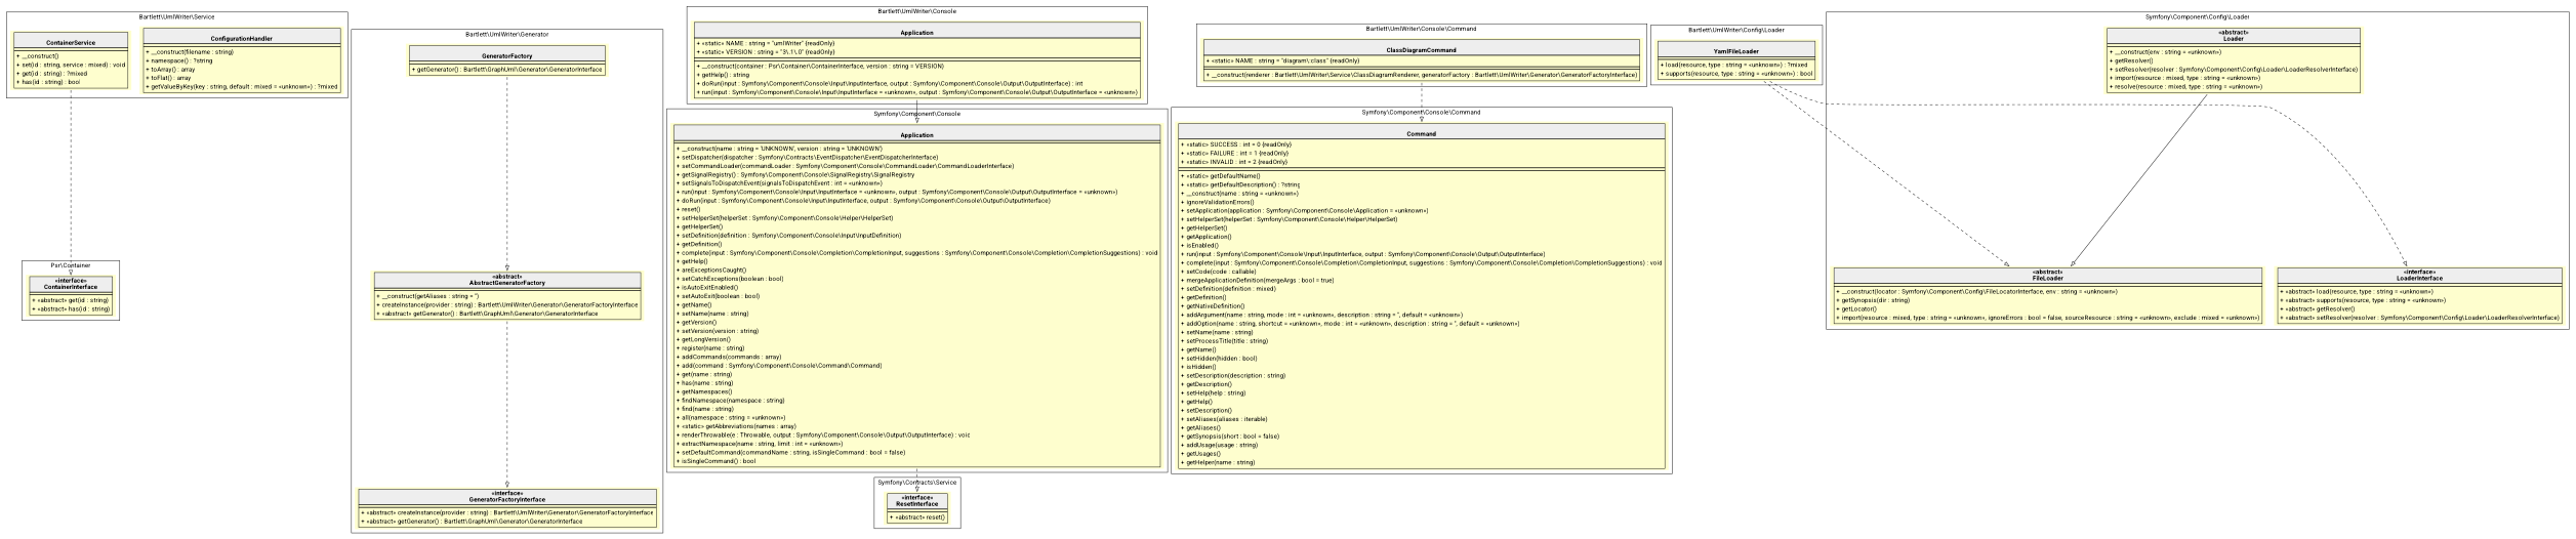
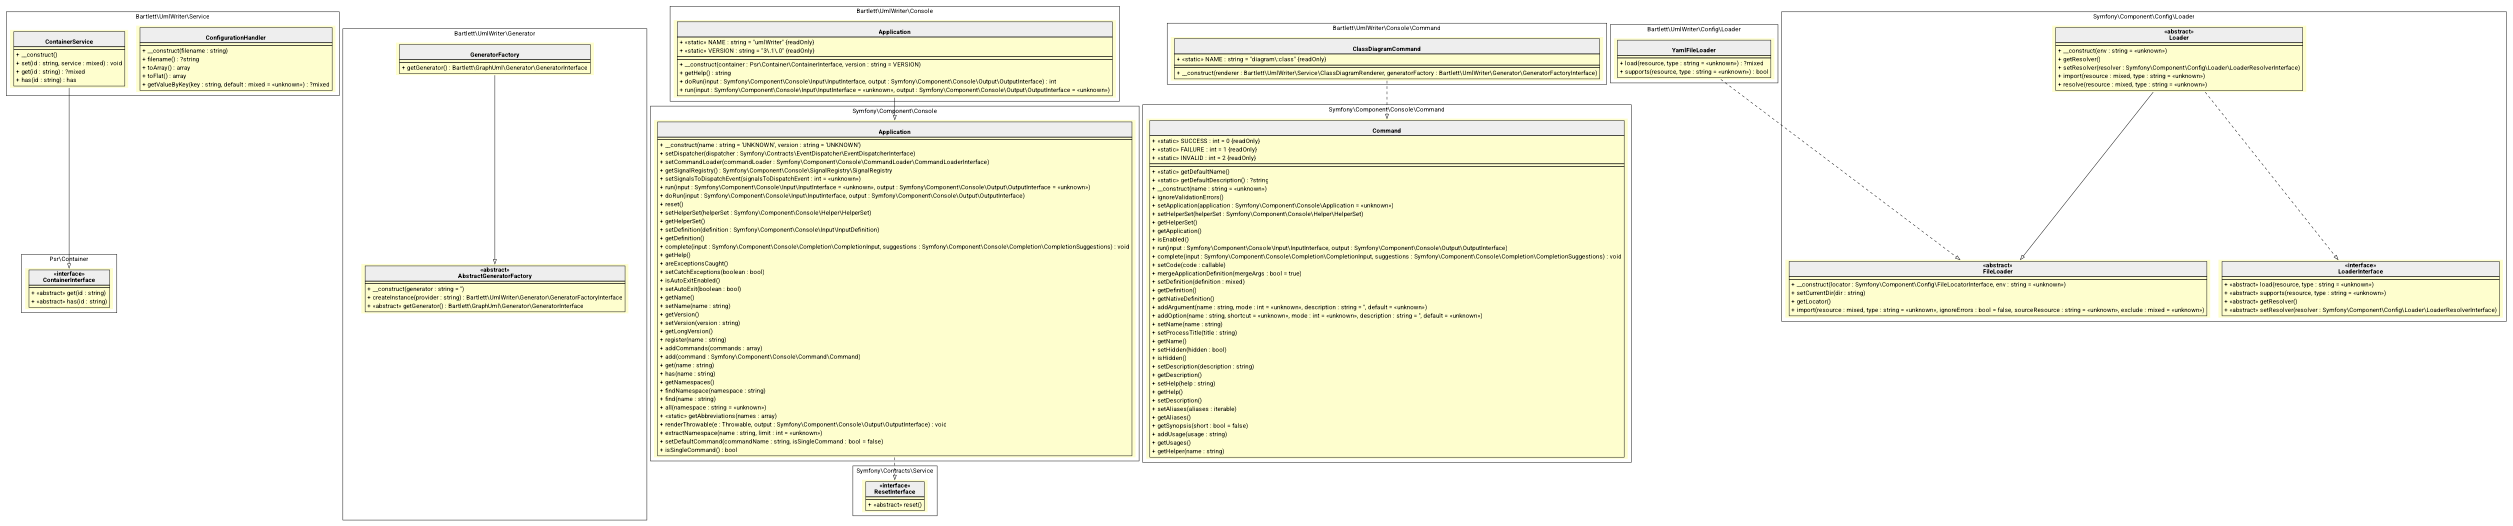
  digraph {
    fontname=Roboto
    rankdir=TB
    node [fillcolor="#FEFECE" fontname=Roboto shape=none style=filled]
    edge [arrowhead=empty fontname=Roboto style=dashed]
-   n1 [label=< <table cellspacing="0" border="0" cellborder="1">     <tr><td bgcolor="#eeeeee"><b><br/>ConfigurationHandler</b></td></tr>     <tr><td></td></tr>     <tr><td><table border="0" cellspacing="0" cellpadding="2">     <tr><td align="left">+ __construct(filename : string)</td></tr>     <tr><td align="left">+ namespace() : ?string</td></tr>     <tr><td align="left">+ toArray() : array</td></tr>     <tr><td align="left">+ toFlat() : array</td></tr>     <tr><td align="left">+ getValueByKey(key : string, default : mixed = «unknown») : ?mixed</td></tr> </table></td></tr> </table>>]
-   n2 [label=< <table cellspacing="0" border="0" cellborder="1">     <tr><td bgcolor="#eeeeee"><b><br/>ContainerService</b></td></tr>     <tr><td></td></tr>     <tr><td><table border="0" cellspacing="0" cellpadding="2">     <tr><td align="left">+ __construct()</td></tr>     <tr><td align="left">+ set(id : string, service : mixed) : void</td></tr>     <tr><td align="left">+ get(id : string) : ?mixed</td></tr>     <tr><td align="left">+ has(id : string) : bool</td></tr> </table></td></tr> </table>>]
+   n1 [label=< <table cellspacing="0" border="0" cellborder="1">     <tr><td bgcolor="#eeeeee"><b><br/>ConfigurationHandler</b></td></tr>     <tr><td></td></tr>     <tr><td><table border="0" cellspacing="0" cellpadding="2">     <tr><td align="left">+ __construct(filename : string)</td></tr>     <tr><td align="left">+ filename() : ?string</td></tr>     <tr><td align="left">+ toArray() : array</td></tr>     <tr><td align="left">+ toFlat() : array</td></tr>     <tr><td align="left">+ getValueByKey(key : string, default : mixed = «unknown») : ?mixed</td></tr> </table></td></tr> </table>>]
+   n2 [label=< <table cellspacing="0" border="0" cellborder="1">     <tr><td bgcolor="#eeeeee"><b><br/>ContainerService</b></td></tr>     <tr><td></td></tr>     <tr><td><table border="0" cellspacing="0" cellpadding="2">     <tr><td align="left">+ __construct()</td></tr>     <tr><td align="left">+ set(id : string, service : mixed) : void</td></tr>     <tr><td align="left">+ get(id : string) : ?mixed</td></tr>     <tr><td align="left">+ has(id : string) : has</td></tr> </table></td></tr> </table>>]
    n3 [label=< <table cellspacing="0" border="0" cellborder="1">     <tr><td bgcolor="#eeeeee"><b><br/>GeneratorFactory</b></td></tr>     <tr><td></td></tr>     <tr><td><table border="0" cellspacing="0" cellpadding="2">     <tr><td align="left">+ getGenerator() : Bartlett\\GraphUml\\Generator\\GeneratorInterface</td></tr> </table></td></tr> </table>>]
-   n4 [label=< <table cellspacing="0" border="0" cellborder="1">     <tr><td bgcolor="#eeeeee"><b>«abstract»<br/>AbstractGeneratorFactory</b></td></tr>     <tr><td></td></tr>     <tr><td><table border="0" cellspacing="0" cellpadding="2">     <tr><td align="left">+ __construct(getAliases : string = '')</td></tr>     <tr><td align="left">+ createInstance(provider : string) : Bartlett\\UmlWriter\\Generator\\GeneratorFactoryInterface</td></tr>     <tr><td align="left">+ «abstract» getGenerator() : Bartlett\\GraphUml\\Generator\\GeneratorInterface</td></tr> </table></td></tr> </table>>]
-   n5 [label=< <table cellspacing="0" border="0" cellborder="1">     <tr><td bgcolor="#eeeeee"><b>«interface»<br/>GeneratorFactoryInterface</b></td></tr>     <tr><td></td></tr>     <tr><td><table border="0" cellspacing="0" cellpadding="2">     <tr><td align="left">+ «abstract» createInstance(provider : string) : Bartlett\\UmlWriter\\Generator\\GeneratorFactoryInterface</td></tr>     <tr><td align="left">+ «abstract» getGenerator() : Bartlett\\GraphUml\\Generator\\GeneratorInterface</td></tr> </table></td></tr> </table>>]
+   n4 [label=< <table cellspacing="0" border="0" cellborder="1">     <tr><td bgcolor="#eeeeee"><b>«abstract»<br/>AbstractGeneratorFactory</b></td></tr>     <tr><td></td></tr>     <tr><td><table border="0" cellspacing="0" cellpadding="2">     <tr><td align="left">+ __construct(generator : string = '')</td></tr>     <tr><td align="left">+ createInstance(provider : string) : Bartlett\\UmlWriter\\Generator\\GeneratorFactoryInterface</td></tr>     <tr><td align="left">+ «abstract» getGenerator() : Bartlett\\GraphUml\\Generator\\GeneratorInterface</td></tr> </table></td></tr> </table>>]
    n6 [label=< <table cellspacing="0" border="0" cellborder="1">     <tr><td bgcolor="#eeeeee"><b>«interface»<br/>ContainerInterface</b></td></tr>     <tr><td></td></tr>     <tr><td><table border="0" cellspacing="0" cellpadding="2">     <tr><td align="left">+ «abstract» get(id : string)</td></tr>     <tr><td align="left">+ «abstract» has(id : string)</td></tr> </table></td></tr> </table>>]
    n7 [label=< <table cellspacing="0" border="0" cellborder="1">     <tr><td bgcolor="#eeeeee"><b><br/>Application</b></td></tr>     <tr><td><table border="0" cellspacing="0" cellpadding="2">     <tr><td align="left">+ «static» NAME : string = "umlWriter" {readOnly}</td></tr>     <tr><td align="left">+ «static» VERSION : string = "3\.1\.0" {readOnly}</td></tr> </table></td></tr>     <tr><td></td></tr>     <tr><td><table border="0" cellspacing="0" cellpadding="2">     <tr><td align="left">+ __construct(container : Psr\\Container\\ContainerInterface, version : string = VERSION)</td></tr>     <tr><td align="left">+ getHelp() : string</td></tr>     <tr><td align="left">+ doRun(input : Symfony\\Component\\Console\\Input\\InputInterface, output : Symfony\\Component\\Console\\Output\\OutputInterface) : int</td></tr>     <tr><td align="left">+ run(input : Symfony\\Component\\Console\\Input\\InputInterface = «unknown», output : Symfony\\Component\\Console\\Output\\OutputInterface = «unknown»)</td></tr> </table></td></tr> </table>>]
    n8 [label=< <table cellspacing="0" border="0" cellborder="1">     <tr><td bgcolor="#eeeeee"><b><br/>Application</b></td></tr>     <tr><td></td></tr>     <tr><td><table border="0" cellspacing="0" cellpadding="2">     <tr><td align="left">+ __construct(name : string = 'UNKNOWN', version : string = 'UNKNOWN')</td></tr>     <tr><td align="left">+ setDispatcher(dispatcher : Symfony\\Contracts\\EventDispatcher\\EventDispatcherInterface)</td></tr>     <tr><td align="left">+ setCommandLoader(commandLoader : Symfony\\Component\\Console\\CommandLoader\\CommandLoaderInterface)</td></tr>     <tr><td align="left">+ getSignalRegistry() : Symfony\\Component\\Console\\SignalRegistry\\SignalRegistry</td></tr>     <tr><td align="left">+ setSignalsToDispatchEvent(signalsToDispatchEvent : int = «unknown»)</td></tr>     <tr><td align="left">+ run(input : Symfony\\Component\\Console\\Input\\InputInterface = «unknown», output : Symfony\\Component\\Console\\Output\\OutputInterface = «unknown»)</td></tr>     <tr><td align="left">+ doRun(input : Symfony\\Component\\Console\\Input\\InputInterface, output : Symfony\\Component\\Console\\Output\\OutputInterface)</td></tr>     <tr><td align="left">+ reset()</td></tr>     <tr><td align="left">+ setHelperSet(helperSet : Symfony\\Component\\Console\\Helper\\HelperSet)</td></tr>     <tr><td align="left">+ getHelperSet()</td></tr>     <tr><td align="left">+ setDefinition(definition : Symfony\\Component\\Console\\Input\\InputDefinition)</td></tr>     <tr><td align="left">+ getDefinition()</td></tr>     <tr><td align="left">+ complete(input : Symfony\\Component\\Console\\Completion\\CompletionInput, suggestions : Symfony\\Component\\Console\\Completion\\CompletionSuggestions) : void</td></tr>     <tr><td align="left">+ getHelp()</td></tr>     <tr><td align="left">+ areExceptionsCaught()</td></tr>     <tr><td align="left">+ setCatchExceptions(boolean : bool)</td></tr>     <tr><td align="left">+ isAutoExitEnabled()</td></tr>     <tr><td align="left">+ setAutoExit(boolean : bool)</td></tr>     <tr><td align="left">+ getName()</td></tr>     <tr><td align="left">+ setName(name : string)</td></tr>     <tr><td align="left">+ getVersion()</td></tr>     <tr><td align="left">+ setVersion(version : string)</td></tr>     <tr><td align="left">+ getLongVersion()</td></tr>     <tr><td align="left">+ register(name : string)</td></tr>     <tr><td align="left">+ addCommands(commands : array)</td></tr>     <tr><td align="left">+ add(command : Symfony\\Component\\Console\\Command\\Command)</td></tr>     <tr><td align="left">+ get(name : string)</td></tr>     <tr><td align="left">+ has(name : string)</td></tr>     <tr><td align="left">+ getNamespaces()</td></tr>     <tr><td align="left">+ findNamespace(namespace : string)</td></tr>     <tr><td align="left">+ find(name : string)</td></tr>     <tr><td align="left">+ all(namespace : string = «unknown»)</td></tr>     <tr><td align="left">+ «static» getAbbreviations(names : array)</td></tr>     <tr><td align="left">+ renderThrowable(e : Throwable, output : Symfony\\Component\\Console\\Output\\OutputInterface) : void</td></tr>     <tr><td align="left">+ extractNamespace(name : string, limit : int = «unknown»)</td></tr>     <tr><td align="left">+ setDefaultCommand(commandName : string, isSingleCommand : bool = false)</td></tr>     <tr><td align="left">+ isSingleCommand() : bool</td></tr> </table></td></tr> </table>>]
    n9 [label=< <table cellspacing="0" border="0" cellborder="1">     <tr><td bgcolor="#eeeeee"><b>«interface»<br/>ResetInterface</b></td></tr>     <tr><td></td></tr>     <tr><td><table border="0" cellspacing="0" cellpadding="2">     <tr><td align="left">+ «abstract» reset()</td></tr> </table></td></tr> </table>>]
    n10 [label=< <table cellspacing="0" border="0" cellborder="1">     <tr><td bgcolor="#eeeeee"><b><br/>ClassDiagramCommand</b></td></tr>     <tr><td><table border="0" cellspacing="0" cellpadding="2">     <tr><td align="left">+ «static» NAME : string = "diagram\:class" {readOnly}</td></tr> </table></td></tr>     <tr><td></td></tr>     <tr><td><table border="0" cellspacing="0" cellpadding="2">     <tr><td align="left">+ __construct(renderer : Bartlett\\UmlWriter\\Service\\ClassDiagramRenderer, generatorFactory : Bartlett\\UmlWriter\\Generator\\GeneratorFactoryInterface)</td></tr> </table></td></tr> </table>>]
    n11 [label=< <table cellspacing="0" border="0" cellborder="1">     <tr><td bgcolor="#eeeeee"><b><br/>Command</b></td></tr>     <tr><td><table border="0" cellspacing="0" cellpadding="2">     <tr><td align="left">+ «static» SUCCESS : int = 0 {readOnly}</td></tr>     <tr><td align="left">+ «static» FAILURE : int = 1 {readOnly}</td></tr>     <tr><td align="left">+ «static» INVALID : int = 2 {readOnly}</td></tr> </table></td></tr>     <tr><td></td></tr>     <tr><td><table border="0" cellspacing="0" cellpadding="2">     <tr><td align="left">+ «static» getDefaultName()</td></tr>     <tr><td align="left">+ «static» getDefaultDescription() : ?string</td></tr>     <tr><td align="left">+ __construct(name : string = «unknown»)</td></tr>     <tr><td align="left">+ ignoreValidationErrors()</td></tr>     <tr><td align="left">+ setApplication(application : Symfony\\Component\\Console\\Application = «unknown»)</td></tr>     <tr><td align="left">+ setHelperSet(helperSet : Symfony\\Component\\Console\\Helper\\HelperSet)</td></tr>     <tr><td align="left">+ getHelperSet()</td></tr>     <tr><td align="left">+ getApplication()</td></tr>     <tr><td align="left">+ isEnabled()</td></tr>     <tr><td align="left">+ run(input : Symfony\\Component\\Console\\Input\\InputInterface, output : Symfony\\Component\\Console\\Output\\OutputInterface)</td></tr>     <tr><td align="left">+ complete(input : Symfony\\Component\\Console\\Completion\\CompletionInput, suggestions : Symfony\\Component\\Console\\Completion\\CompletionSuggestions) : void</td></tr>     <tr><td align="left">+ setCode(code : callable)</td></tr>     <tr><td align="left">+ mergeApplicationDefinition(mergeArgs : bool = true)</td></tr>     <tr><td align="left">+ setDefinition(definition : mixed)</td></tr>     <tr><td align="left">+ getDefinition()</td></tr>     <tr><td align="left">+ getNativeDefinition()</td></tr>     <tr><td align="left">+ addArgument(name : string, mode : int = «unknown», description : string = '', default = «unknown»)</td></tr>     <tr><td align="left">+ addOption(name : string, shortcut = «unknown», mode : int = «unknown», description : string = '', default = «unknown»)</td></tr>     <tr><td align="left">+ setName(name : string)</td></tr>     <tr><td align="left">+ setProcessTitle(title : string)</td></tr>     <tr><td align="left">+ getName()</td></tr>     <tr><td align="left">+ setHidden(hidden : bool)</td></tr>     <tr><td align="left">+ isHidden()</td></tr>     <tr><td align="left">+ setDescription(description : string)</td></tr>     <tr><td align="left">+ getDescription()</td></tr>     <tr><td align="left">+ setHelp(help : string)</td></tr>     <tr><td align="left">+ getHelp()</td></tr>     <tr><td align="left">+ setDescription()</td></tr>     <tr><td align="left">+ setAliases(aliases : iterable)</td></tr>     <tr><td align="left">+ getAliases()</td></tr>     <tr><td align="left">+ getSynopsis(short : bool = false)</td></tr>     <tr><td align="left">+ addUsage(usage : string)</td></tr>     <tr><td align="left">+ getUsages()</td></tr>     <tr><td align="left">+ getHelper(name : string)</td></tr> </table></td></tr> </table>>]
    n12 [label=< <table cellspacing="0" border="0" cellborder="1">     <tr><td bgcolor="#eeeeee"><b><br/>YamlFileLoader</b></td></tr>     <tr><td></td></tr>     <tr><td><table border="0" cellspacing="0" cellpadding="2">     <tr><td align="left">+ load(resource, type : string = «unknown») : ?mixed</td></tr>     <tr><td align="left">+ supports(resource, type : string = «unknown») : bool</td></tr> </table></td></tr> </table>>]
-   n13 [label=< <table cellspacing="0" border="0" cellborder="1">     <tr><td bgcolor="#eeeeee"><b>«abstract»<br/>FileLoader</b></td></tr>     <tr><td></td></tr>     <tr><td><table border="0" cellspacing="0" cellpadding="2">     <tr><td align="left">+ __construct(locator : Symfony\\Component\\Config\\FileLocatorInterface, env : string = «unknown»)</td></tr>     <tr><td align="left">+ getSynopsis(dir : string)</td></tr>     <tr><td align="left">+ getLocator()</td></tr>     <tr><td align="left">+ import(resource : mixed, type : string = «unknown», ignoreErrors : bool = false, sourceResource : string = «unknown», exclude : mixed = «unknown»)</td></tr> </table></td></tr> </table>>]
+   n13 [label=< <table cellspacing="0" border="0" cellborder="1">     <tr><td bgcolor="#eeeeee"><b>«abstract»<br/>FileLoader</b></td></tr>     <tr><td></td></tr>     <tr><td><table border="0" cellspacing="0" cellpadding="2">     <tr><td align="left">+ __construct(locator : Symfony\\Component\\Config\\FileLocatorInterface, env : string = «unknown»)</td></tr>     <tr><td align="left">+ setCurrentDir(dir : string)</td></tr>     <tr><td align="left">+ getLocator()</td></tr>     <tr><td align="left">+ import(resource : mixed, type : string = «unknown», ignoreErrors : bool = false, sourceResource : string = «unknown», exclude : mixed = «unknown»)</td></tr> </table></td></tr> </table>>]
    n14 [label=< <table cellspacing="0" border="0" cellborder="1">     <tr><td bgcolor="#eeeeee"><b>«abstract»<br/>Loader</b></td></tr>     <tr><td></td></tr>     <tr><td><table border="0" cellspacing="0" cellpadding="2">     <tr><td align="left">+ __construct(env : string = «unknown»)</td></tr>     <tr><td align="left">+ getResolver()</td></tr>     <tr><td align="left">+ setResolver(resolver : Symfony\\Component\\Config\\Loader\\LoaderResolverInterface)</td></tr>     <tr><td align="left">+ import(resource : mixed, type : string = «unknown»)</td></tr>     <tr><td align="left">+ resolve(resource : mixed, type : string = «unknown»)</td></tr> </table></td></tr> </table>>]
    n15 [label=< <table cellspacing="0" border="0" cellborder="1">     <tr><td bgcolor="#eeeeee"><b>«interface»<br/>LoaderInterface</b></td></tr>     <tr><td></td></tr>     <tr><td><table border="0" cellspacing="0" cellpadding="2">     <tr><td align="left">+ «abstract» load(resource, type : string = «unknown»)</td></tr>     <tr><td align="left">+ «abstract» supports(resource, type : string = «unknown»)</td></tr>     <tr><td align="left">+ «abstract» getResolver()</td></tr>     <tr><td align="left">+ «abstract» setResolver(resolver : Symfony\\Component\\Config\\Loader\\LoaderResolverInterface)</td></tr> </table></td></tr> </table>>]
    subgraph cluster_1 {
      label="Bartlett\\UmlWriter\\Service"
      n1
      n2
    }
    subgraph cluster_2 {
      label="Bartlett\\UmlWriter\\Generator"
      n3
      n4
-     n5
    }
    subgraph cluster_3 {
      label="Psr\\Container"
      n6
    }
    subgraph cluster_4 {
      label="Bartlett\\UmlWriter\\Console"
      n7
    }
    subgraph cluster_5 {
      label="Symfony\\Component\\Console"
      n8
    }
    subgraph cluster_6 {
      label="Symfony\\Contracts\\Service"
      n9
    }
    subgraph cluster_7 {
      label="Bartlett\\UmlWriter\\Console\\Command"
      n10
    }
    subgraph cluster_8 {
      label="Symfony\\Component\\Console\\Command"
      n11
    }
    subgraph cluster_9 {
      label="Bartlett\\UmlWriter\\Config\\Loader"
      n12
    }
    subgraph cluster_10 {
      label="Symfony\\Component\\Config\\Loader"
      n13
      n14
      n15
    }
-   n2 -> n6
-   n3 -> n4
-   n4 -> n5
+   n2 -> n6 [style=filled]
+   n3 -> n4 [style=filled]
    n7 -> n8 [style=filled]
    n8 -> n9
    n10 -> n11
    n12 -> n13
    n14 -> n13 [style=filled]
-   n12 -> n15
+   n14 -> n15
  }
